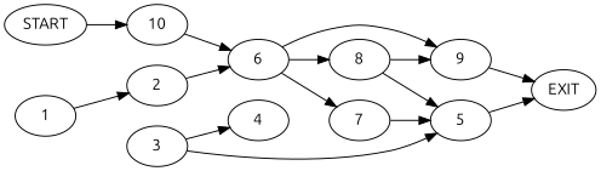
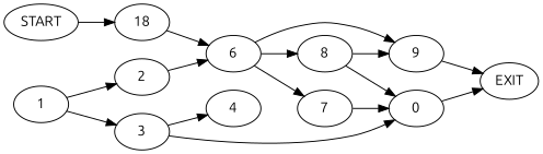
  digraph {
    fontname=Ubuntu
    rankdir=LR
    node [fontname=Ubuntu]
    edge [fontname=Ubuntu]
    n1 [label=START]
-   10
+   10 [label=18]
    1
    2
    3
    6
    n7 [label=EXIT]
    4
-   5
+   5 [label=0]
    7
    8
    9
    n1 -> 10
    10 -> 6
    1 -> 2
+   1 -> 3
    2 -> 6
    3 -> 4
    3 -> 5
    6 -> 7
    6 -> 8
    6 -> 9
    5 -> n7
    7 -> 5
    8 -> 5
    8 -> 9
    9 -> n7
  }
